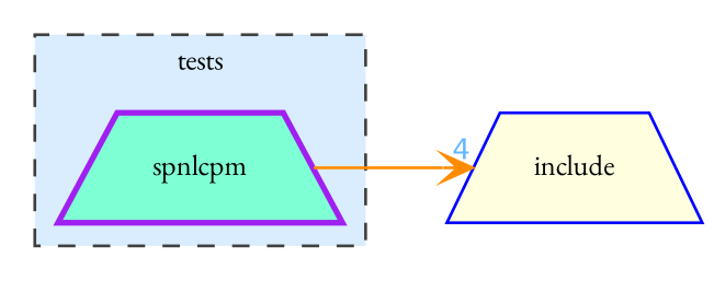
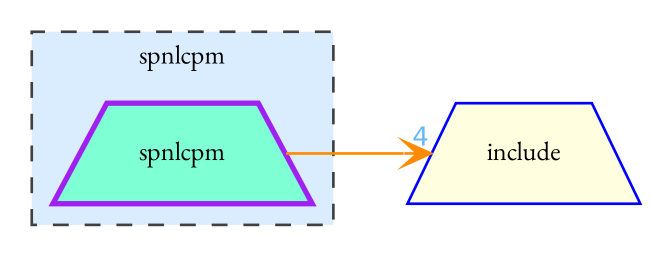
  digraph {
    compound=true
    rankdir=LR
    fontname="EB Garamond"
    node [fontname="EB Garamond" fontsize=10 shape=trapezium]
    n1 [color=purple fillcolor=aquamarine height=0.2 label=spnlcpm style="filled,bold" width=0.4]
    n2 [color=blue fillcolor=lightyellow height=0.2 label=include style=filled width=0.4]
    subgraph cluster_1 {
      bgcolor="#daedff"
      fontsize=10
-     label=tests
+     label=spnlcpm
      pencolor=grey25
      style="filled,dashed"
      n1
    }
    n1 -> n2 [color=darkorange fontcolor=steelblue1 fontname="EB Garamond" fontsize=10 headlabel=4 labeldistance=1.5 labelfontname=Helvetica labelfontsize=10 arrowhead=vee]
  }
